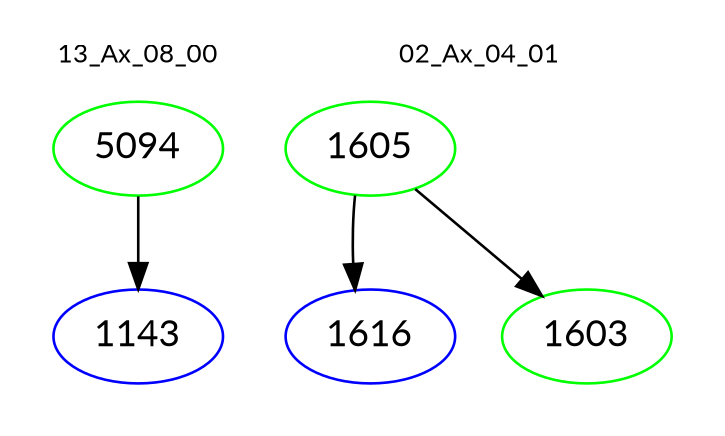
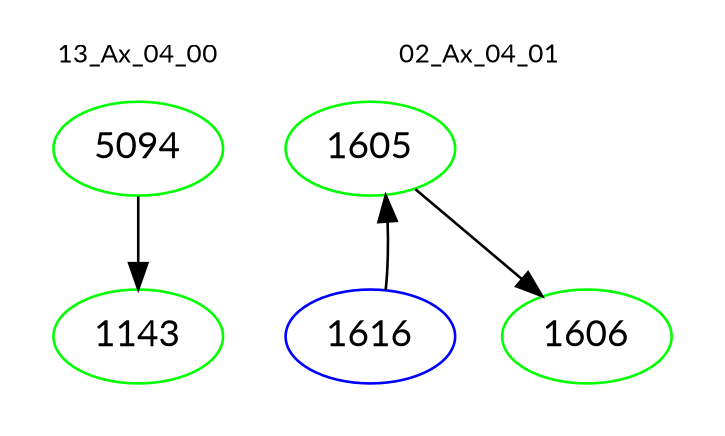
  digraph {
    fontname=Lato
    node [color=green fontname=Lato]
    edge [color=black fontname=Lato]
    n1 [label=5094]
-   n2 [color=blue label=1143]
+   n2 [label=1143]
    n3 [label=1605]
    n4 [color=blue label=1616]
-   n5 [label=1603]
+   n5 [label=1606]
    subgraph cluster_1 {
      color=white
      fontsize=10
-     label="13_Ax_08_00"
+     label="13_Ax_04_00"
      n1
      n2
    }
    subgraph cluster_2 {
      color=white
      fontsize=10
      label="02_Ax_04_01"
      n3
      n4
      n5
    }
    n1 -> n2
-   n3 -> n4
+   n4 -> n3
    n3 -> n5
  }
